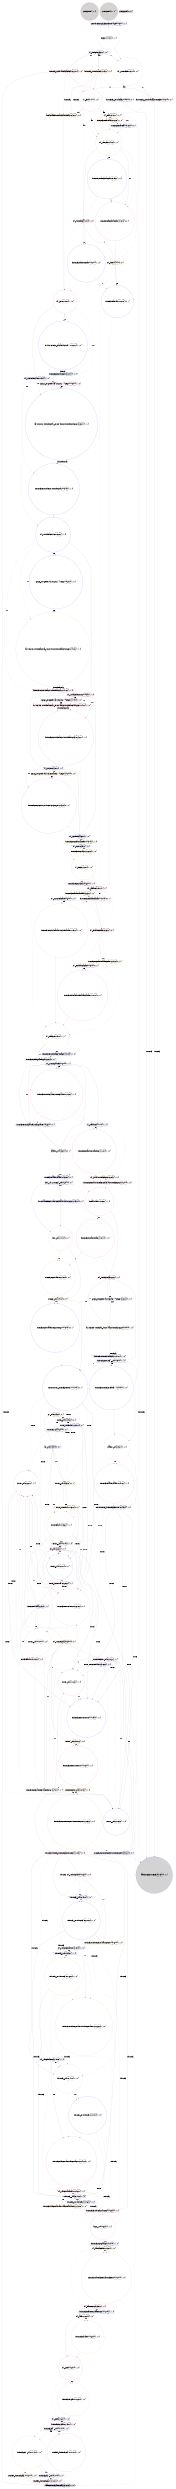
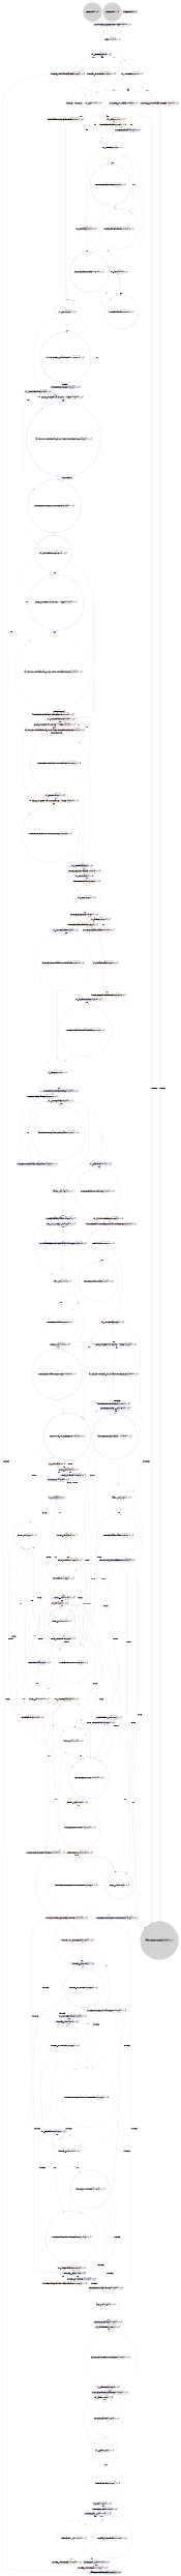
  digraph {
    node [color=blue fillcolor=white shape=circle style=filled]
    edge [style=dashed]
    n1 [color=darkorange label="windowConfig = new WindowConfig()@@@136@@@['1', '1', '0']"]
    n2 [color=darkorange label="windowConfig.setWindowLengthDurationMs(windowLengthDurationMs)@@@138@@@['1', '1', '0']"]
    n3 [color=darkorange label="windowConfig == null@@@141@@@['1', '1', '0']"]
    n4 [label="windowConfig == null@@@147@@@['1', '1', '0']" shape=folder]
    n5 [color=deeppink label="functionConfig.setWindowConfig(windowConfig)@@@152@@@['1', '1', '0']" shape=folder]
    n6 [label="null != slidingIntervalCount@@@140@@@['1', '1', '0']" shape=folder]
    n7 [color=deeppink label="windowConfig.setSlidingIntervalCount(slidingIntervalCount)@@@144@@@['1', '1', '0']"]
    n8 [label="windowConfig = new WindowConfig()@@@142@@@['1', '1', '0']"]
    n9 [color=darkorange label="windowConfig.setSlidingIntervalDurationMs(slidingIntervalDurationMs)@@@150@@@['1', '1', '0']" shape=cylinder]
    n10 [label="windowConfig = new WindowConfig()@@@148@@@['1', '1', '0']" shape=folder]
    n11 [color=deeppink label="autoAck != null@@@153@@@['1', '1', '0']"]
    n12 [color=deeppink label="null != fqfn@@@11@@@['1', '1', '0']"]
    n13 [color=darkorange label="parseFullyQualifiedFunctionName(fqfn,functionConfig)@@@12@@@['1', '1', '0']" shape=folder]
    n14 [color=deeppink label="null != functionName@@@21@@@['1', '1', '0']" shape=cylinder]
    n15 [color=darkorange label="null != namespace@@@14@@@['1', '1', '1']"]
    n16 [color=darkorange label="null != tenant@@@11@@@['1', '1', '1']" shape=folder]
    n17 [color=deeppink label="null != inputs@@@25@@@['1', '1', '0']"]
    n18 [label="functionConfig.setName(functionName)@@@22@@@['1', '1', '0']"]
    n19 [color=darkorange label="null != name@@@17@@@['0', '0', '1']" shape=cylinder]
    n20 [label="functionConfig.setNamespace(namespace)@@@19@@@['1', '1', '0']"]
    n21 [color=deeppink label="sourceConfig.setNamespace(namespace)@@@15@@@['0', '0', '1']"]
    n22 [label="sourceConfig.setTenant(tenant)@@@12@@@['0', '0', '1']" shape=cylinder]
    n23 [color=darkorange label="functionConfig.setTenant(tenant)@@@16@@@['1', '1', '0']" shape=folder]
    n24 [color=deeppink label="userCodeFile = functionConfig.getGo()@@@178@@@['1', '1', '0']" shape=folder]
    n25 [fillcolor=lightgray label="validateFunctionConfigs(functionConfig)@@@180@@@['1', '1', '0']" shape=cylinder]
    n26 [color=deeppink label="customRuntimeOptions != null@@@72@@@['1', '1', '1']" shape=folder]
    n27 [label="resources.setDisk(disk)@@@116@@@['1', '1', '0']" shape=cylinder]
    n28 [label="sourceConfig.setCustomRuntimeOptions(customRuntimeOptions)@@@73@@@['0', '0', '1']" shape=folder]
    n29 [color=deeppink label="resources != null@@@118@@@['1', '1', '0']"]
    n30 [fillcolor=lightgray label="validateSourceConfigs(sourceConfig)@@@75@@@['0', '0', '1']"]
    n31 [label="functionConfig.setResources(resources)@@@119@@@['1', '1', '0']"]
    n32 [color=darkorange label="timeoutMs != null@@@121@@@['1', '1', '0']" shape=cylinder]
    n33 [color=darkorange label="sourceConfig.setResources(resources)@@@67@@@['0', '0', '1']"]
    n34 [label="sourceConfig.setProcessingGuarantees(processingGuarantees)@@@33@@@['0', '0', '1']" shape=folder]
    n35 [color=darkorange label="parallelism != null@@@35@@@['0', '0', '1']" shape=folder]
    n36 [label="archive != null && sourceType != null@@@38@@@['0', '0', '1']" shape=folder]
    n37 [label="sourceConfig.setParallelism(parallelism)@@@36@@@['0', '0', '1']" shape=cylinder]
    n38 [label="null != retainOrdering@@@77@@@['1', '1', '0']" shape=folder]
    n39 [color=darkorange label="null != forwardSourceMessageProperty@@@80@@@['1', '1', '0']" shape=cylinder]
    n40 [color=deeppink label="functionConfig.setRetainOrdering(retainOrdering)@@@78@@@['1', '1', '0']"]
    n41 [color=deeppink label="isNotBlank(subsName)@@@83@@@['1', '1', '0']"]
    n42 [color=deeppink label="functionConfig.setForwardSourceMessageProperty(forwardSourceMessageProperty)@@@81@@@['1', '1', '0']" shape=cylinder]
    n43 [label="null != output@@@59@@@['1', '1', '0']" shape=cylinder]
    n44 [color=darkorange label="null != logTopic@@@62@@@['1', '1', '0']"]
    n45 [color=darkorange label="functionConfig.setOutput(output)@@@60@@@['1', '1', '0']" shape=cylinder]
    n46 [color=deeppink label="functionConfig.setLogTopic(logTopic)@@@63@@@['1', '1', '0']" shape=folder]
    n47 [color=deeppink label="null != className@@@20@@@['1', '1', '1']" shape=folder]
    n48 [color=darkorange label="null != jarFile@@@162@@@['1', '1', '0']" shape=folder]
    n49 [color=deeppink label="null != pyFile@@@165@@@['1', '1', '0']"]
    n50 [color=darkorange label="functionConfig.setJar(jarFile)@@@163@@@['1', '1', '0']"]
    n51 [label="null != goFile@@@168@@@['1', '1', '0']" shape=folder]
    n52 [color=darkorange label="functionConfig.setPy(pyFile)@@@166@@@['1', '1', '0']"]
    n53 [label="windowConfig == null@@@135@@@['1', '1', '0']" shape=folder]
    n54 [color=deeppink fillcolor=lightgray label="processArguments['1', '0', '0']"]
    n55 [label="super.edu.fdu.CPPDG.tinypdg.pe.ExpressionInfo@17f639e@@@3@@@['1', '1', '1']" shape=cylinder]
    n56 [color=darkorange label="mergeArgs()@@@4@@@['1', '1', '1']"]
    n57 [color=darkorange label="null != sourceConfigString@@@69@@@['0', '0', '1']" shape=cylinder]
    n58 [color=deeppink label="functionConfig.setTimeoutMs(timeoutMs)@@@122@@@['1', '1', '0']"]
    n59 [label="sourceConfig.setConfigs(parseConfigs(sourceConfigString))@@@70@@@['1', '1', '1']" shape=folder]
    n60 [color=darkorange label="customRuntimeOptions != null@@@124@@@['1', '1', '0']" shape=cylinder]
    n61 [color=deeppink label="WindowConfig windowConfig = functionConfig.getWindowConfig()@@@127@@@['1', '1', '0']" shape=cylinder]
    n62 [color=darkorange label="functionConfig.setCustomRuntimeOptions(customRuntimeOptions)@@@125@@@['1', '1', '0']"]
    n63 [color=deeppink label="null != deserializationClassName@@@26@@@['0', '0', '1']" shape=cylinder]
    n64 [color=deeppink label="sourceConfig.setSerdeClassName(deserializationClassName)@@@27@@@['0', '0', '1']"]
    n65 [color=darkorange label="null != schemaType@@@29@@@['1', '1', '1']"]
    n66 [label="null != processingGuarantees@@@32@@@['1', '1', '1']" shape=folder]
    n67 [label="functionConfig.setOutputSchemaType(schemaType)@@@72@@@['1', '1', '0']" shape=cylinder]
    n68 [label="sourceConfig.setSchemaType(schemaType)@@@30@@@['0', '0', '1']" shape=folder]
    n69 [label="functionConfig.getGo() != null@@@177@@@['1', '1', '0']" shape=cylinder]
    n70 [label="functionConfig.setUserConfig(new HashMap<>())@@@94@@@['1', '1', '0']"]
    n71 [color=darkorange label="parallelism != null@@@96@@@['1', '1', '0']"]
    n72 [label="Resources resources = functionConfig.getResources()@@@99@@@['1', '1', '0']" shape=cylinder]
    n73 [color=deeppink label="functionConfig.setParallelism(parallelism)@@@97@@@['1', '1', '0']"]
    n74 [label="null != fnConfigFile@@@5@@@['1', '1', '0']" shape=folder]
    n75 [color=darkorange label="null != sourceConfigFile@@@5@@@['0', '0', '1']"]
    n76 [color=deeppink label="functionConfig = CmdUtils.loadConfig(fnConfigFile,)@@@6@@@['1', '1', '0']" shape=cylinder]
    n77 [color=darkorange label="functionConfig = new FunctionConfig()@@@9@@@['1', '1', '0']" shape=cylinder]
    n78 [label="this.sourceConfig = new SourceConfig()@@@9@@@['0', '0', '1']" shape=cylinder]
    n79 [color=deeppink label="this.sourceConfig = CmdUtils.loadConfig(sourceConfigFile,)@@@6@@@['0', '0', '1']" shape=folder]
    n80 [label="windowConfig == null@@@129@@@['1', '1', '0']" shape=cylinder]
    n81 [color=deeppink label="null != windowLengthCount@@@128@@@['1', '1', '0']" shape=cylinder]
    n82 [color=darkorange label="windowConfig.setWindowLengthCount(windowLengthCount)@@@132@@@['1', '1', '0']" shape=folder]
    n83 [label="windowConfig = new WindowConfig()@@@130@@@['1', '1', '0']"]
    n84 [label="null != windowLengthDurationMs@@@134@@@['1', '1', '0']" shape=folder]
    n85 [color=deeppink label="functionConfig.setSubName(subsName)@@@84@@@['1', '1', '0']"]
    n86 [color=darkorange label="sourceConfig.setArchive(archive)@@@42@@@['0', '0', '1']"]
    n87 [color=deeppink label="null != userConfigString@@@86@@@['1', '1', '0']" shape=cylinder]
    n88 [color=darkorange label="sourceType != null@@@44@@@['0', '0', '1']" shape=cylinder]
    n89 [color=darkorange label="Map<String,Object> userConfigMap = new Gson().fromJson(userConfigString,type)@@@90@@@['1', '1', '0']" shape=folder]
    n90 [label="functionConfig.setUserConfig(userConfigMap)@@@91@@@['1', '1', '0']" shape=folder]
    n91 [label="functionConfig.getUserConfig() == null@@@93@@@['1', '1', '0']" shape=folder]
    n92 [label="Type type = new TypeToken<Map<String,String>>(){}.getType()@@@87@@@['1', '1', '0']" shape=cylinder]
    n93 [color=deeppink label="null != slidingIntervalDurationMs@@@146@@@['1', '1', '0']" shape=cylinder]
    n94 [label="resources = new Resources()@@@50@@@['0', '0', '1']" shape=cylinder]
    n95 [color=deeppink label="resources != null@@@66@@@['1', '1', '1']"]
    n96 [label="resources.setCpu(cpu)@@@52@@@['0', '0', '1']" shape=folder]
    n97 [color=darkorange label="resources == null@@@55@@@['0', '0', '1']" shape=folder]
    n98 [label="resources == null@@@61@@@['0', '0', '1']"]
    n99 [color=deeppink label="resources.setRam(ram)@@@110@@@['1', '1', '0']" shape=cylinder]
    n100 [label="resources == null@@@113@@@['1', '1', '0']"]
    n101 [color=darkorange label="resources = new Resources()@@@56@@@['0', '0', '1']" shape=folder]
    n102 [label="ram != null@@@54@@@['0', '0', '1']" shape=cylinder]
    n103 [color=darkorange label="resources.setRam(ram)@@@58@@@['1', '1', '1']"]
    n104 [label="resources.setDisk(disk)@@@64@@@['1', '1', '1']" shape=folder]
    n105 [color=deeppink label="resources = new Resources()@@@62@@@['1', '1', '1']" shape=cylinder]
    n106 [color=darkorange label="archive != null@@@41@@@['0', '0', '1']"]
    n107 [label="throw new ParameterException(\"Cannot specify both archive and source-type\")@@@39@@@['0', '0', '1']" shape=cylinder]
    n108 [label="sourceConfig.setArchive(validateSourceType(sourceType))@@@45@@@['0', '0', '1']"]
    n109 [label="Resources resources = sourceConfig.getResources()@@@47@@@['0', '0', '1']"]
    n110 [color=darkorange label="cpu != null@@@48@@@['0', '0', '1']" shape=folder]
    n111 [color=deeppink label="resources == null@@@49@@@['0', '0', '1']" shape=cylinder]
    n112 [color=darkorange label="resources == null@@@107@@@['1', '1', '0']"]
    n113 [label="resources == null@@@101@@@['1', '1', '0']" shape=folder]
    n114 [color=deeppink label="disk != null@@@60@@@['1', '1', '1']" shape=folder]
    n115 [label="List<String> inputTopics = Arrays.asList(inputs.split(\",\"))@@@26@@@['1', '1', '0']"]
    n116 [label="functionConfig.setInputs(inputTopics)@@@27@@@['1', '1', '0']" shape=cylinder]
    n117 [label="null != customSerdeInputString@@@29@@@['1', '1', '0']" shape=cylinder]
    n118 [label="Type type = new TypeToken<Map<String,String>>(){}.getType()@@@37@@@['1', '1', '0']"]
    n119 [color=darkorange label="Map<String,String> customschemaInputMap = new Gson().fromJson(customSchemaInputString,type)@@@40@@@['1', '1', '0']"]
    n120 [color=deeppink label="functionConfig.setCustomSchemaInputs(customschemaInputMap)@@@41@@@['1', '1', '0']" shape=folder]
    n121 [color=deeppink label="Map<String,String> customSchemaOutputMap = new Gson().fromJson(customSchemaOutputString,type)@@@47@@@['1', '1', '0']" shape=cylinder]
    n122 [color=deeppink label="functionConfig.setCustomSchemaOutputs(customSchemaOutputMap)@@@48@@@['1', '1', '0']"]
    n123 [label="null != topicsPattern@@@56@@@['1', '1', '0']" shape=cylinder]
    n124 [label="null != inputSpecs@@@50@@@['0', '1', '0']" shape=folder]
    n125 [color=deeppink label="userCodeFile = functionConfig.getJar()@@@172@@@['1', '1', '0']"]
    n126 [color=darkorange label="functionConfig.setOutputSerdeClassName(outputSerdeClassName)@@@69@@@['1', '1', '0']"]
    n127 [color=deeppink label="Type type = new TypeToken<Map<String,String>>(){}.getType()@@@30@@@['1', '1', '0']" shape=folder]
    n128 [label="null != customSchemaInputString@@@36@@@['1', '1', '0']"]
    n129 [label="functionConfig.setCustomSerdeInputs(customSerdeInputMap)@@@34@@@['1', '1', '0']"]
    n130 [label="Map<String,String> customSerdeInputMap = new Gson().fromJson(customSerdeInputString,type)@@@33@@@['1', '1', '0']"]
    n131 [color=deeppink label="null != customSchemaOutputString@@@43@@@['1', '1', '0']" shape=cylinder]
    n132 [color=darkorange label="functionConfig.setTopicsPattern(topicsPattern)@@@57@@@['1', '1', '0']" shape=folder]
    n133 [color=deeppink label="functionConfig.setInputSpecs(new Gson().fromJson(inputSpecs,type))@@@54@@@['0', '1', '0']"]
    n134 [color=darkorange label="Type type = new TypeToken<Map<String,ConsumerConfig>>(){}.getType()@@@51@@@['0', '1', '0']" shape=cylinder]
    n135 [color=deeppink label="this.sourceConfig.setClassName(className)@@@21@@@['0', '0', '1']" shape=cylinder]
    n136 [color=deeppink label="null != destinationTopicName@@@23@@@['0', '0', '1']" shape=folder]
    n137 [color=darkorange label="sourceConfig.setTopicName(destinationTopicName)@@@24@@@['0', '0', '1']" shape=folder]
    n138 [color=darkorange label="userCodeFile = functionConfig.getPy()@@@175@@@['1', '1', '0']" shape=folder]
    n139 [label="sourceConfig.setName(name)@@@18@@@['0', '0', '1']"]
    n140 [color=deeppink label="functionConfig.setProcessingGuarantees(processingGuarantees)@@@75@@@['1', '1', '0']"]
    n141 [color=darkorange label="functionConfig.setClassName(className)@@@66@@@['1', '1', '0']" shape=cylinder]
    n142 [label="null != outputSerdeClassName@@@68@@@['1', '1', '0']" shape=folder]
    n143 [label="functionConfig.setDeadLetterTopic(deadLetterTopic)@@@160@@@['1', '1', '0']" shape=folder]
    n144 [color=deeppink label="Type type = new TypeToken<Map<String,String>>(){}.getType()@@@44@@@['1', '1', '0']" shape=cylinder]
    n145 [color=darkorange fillcolor=lightgray label="processArguments['0', '1', '0']"]
    n146 [label="functionConfig.getJar() != null@@@171@@@['1', '1', '0']" shape=folder]
    n147 [color=darkorange label="functionConfig.getPy() != null@@@174@@@['1', '1', '0']"]
    n148 [color=deeppink label="null != deadLetterTopic@@@159@@@['1', '1', '0']" shape=folder]
    n149 [color=deeppink fillcolor=lightgray label="processArguments['0', '0', '1']" shape=folder]
    n150 [color=deeppink label="functionConfig.setGo(goFile)@@@169@@@['1', '1', '0']" shape=folder]
    n151 [color=darkorange label="functionConfig.setMaxMessageRetries(maxMessageRetries)@@@157@@@['1', '1', '0']"]
    n152 [color=darkorange label="null != maxMessageRetries@@@156@@@['1', '1', '0']" shape=folder]
    n153 [label="functionConfig.setAutoAck(autoAck)@@@154@@@['1', '1', '0']" shape=folder]
    n1 -> n2 [style=dotted]
    n1 -> n3 [label=windowConfig style=dotted]
    n1 -> n4 [label=windowConfig]
    n1 -> n5 [label=windowConfig style=dotted]
    n2 -> n6
    n3 -> n7 [style=dotted]
    n3 -> n8 [style=dotted]
    n3 -> n8 [label=true]
    n4 -> n9
    n4 -> n10 [label=true]
    n4 -> n10 [style=dotted]
    n5 -> n11 [style=dotted]
    n6 -> n3 [label=true style=dotted]
    n6 -> n3 [style=dotted]
    n6 -> n7 [label=true]
    n6 -> n93 [style=dotted]
    n7 -> n93
-   n8 -> n4 [label=resources style=dotted]
+   n8 -> n4 [label=windowConfig style=dotted]
    n8 -> n5 [label=windowConfig style=dotted]
    n8 -> n7
    n9 -> n5 [style=dotted]
    n10 -> n5 [label=windowConfig]
    n10 -> n9
    n11 -> n152
    n11 -> n153 [style=dotted]
    n11 -> n153 [label=true]
    n12 -> n13 [label=true]
    n12 -> n13 [style=dotted]
    n12 -> n14 [label=false style=dotted]
    n12 -> n15 [label=false style=dotted]
    n12 -> n16 [label=false]
    n12 -> n16
    n13 -> n17
    n14 -> n17 [style=dotted]
    n14 -> n18
    n14 -> n18 [label=true style=dotted]
    n14 -> n19 [label=0]
    n15 -> n14
    n15 -> n19 [style=dotted]
    n15 -> n20 [label=true style=dotted]
    n15 -> n20
    n15 -> n21 [style=dotted]
    n15 -> n21 [label=true]
    n16 -> n15
    n16 -> n22 [label=true style=dotted]
    n16 -> n22 [style=dotted]
    n16 -> n23
    n16 -> n23 [label=true]
    n17 -> n115 [label=true]
    n17 -> n115
    n17 -> n116 [label=true style=dotted]
    n17 -> n117
    n18 -> n17 [style=dotted]
    n18 -> n139 [label=0 style=dotted]
    n19 -> n47 [style=dotted]
    n19 -> n139 [label=true]
    n19 -> n139
    n20 -> n14 [style=dotted]
    n20 -> n21 [label=0]
    n21 -> n19
    n22 -> n15
    n23 -> n15 [style=dotted]
    n23 -> n22 [label=0]
    n24 -> n25 [style=dotted]
    n26 -> n27
    n26 -> n28
    n26 -> n28 [label=true]
    n26 -> n29 [label=resources]
    n26 -> n30 [style=dotted]
    n26 -> n31 [label=resources]
    n27 -> n29 [style=dotted]
    n28 -> n30
    n29 -> n31 [label=true style=dotted]
    n29 -> n31
    n29 -> n32 [style=dotted]
    n31 -> n32
    n31 -> n33 [label=0 style=dotted]
    n32 -> n57 [label=0]
    n32 -> n58 [label=true style=dotted]
    n32 -> n58
    n33 -> n57 [style=dotted]
    n34 -> n35
    n35 -> n36 [style=dotted]
    n35 -> n37 [label=true style=dotted]
    n35 -> n37
    n36 -> n106
    n36 -> n107 [label=true]
    n36 -> n107 [style=dotted]
    n37 -> n36 [style=dotted]
    n38 -> n39 [style=dotted]
    n38 -> n40
    n38 -> n40 [label=true]
    n39 -> n41
    n39 -> n42 [style=dotted]
    n39 -> n42 [label=true style=dotted]
    n40 -> n37 [label=0 style=dotted]
    n40 -> n39 [style=dotted]
    n41 -> n85
    n41 -> n85 [label=true]
    n41 -> n87
    n42 -> n41
    n43 -> n44
    n43 -> n45 [label=true]
    n43 -> n45 [style=dotted]
    n44 -> n46 [style=dotted]
    n44 -> n46 [label=true]
    n44 -> n47
    n45 -> n44 [style=dotted]
    n46 -> n47
    n47 -> n135 [label=true style=dotted]
    n47 -> n135 [style=dotted]
    n47 -> n136 [style=dotted]
    n47 -> n141 [style=dotted]
    n47 -> n141 [label=true style=dotted]
    n47 -> n142 [style=dotted]
    n48 -> n49
    n48 -> n50 [label=true style=dotted]
    n48 -> n50 [style=dotted]
    n49 -> n51 [style=dotted]
    n49 -> n52 [label=true style=dotted]
    n49 -> n52 [style=dotted]
    n50 -> n49
    n51 -> n146 [style=dotted]
    n51 -> n150 [label=true]
    n51 -> n150 [style=dotted]
    n52 -> n51 [style=dotted]
    n53 -> n1 [label=true]
    n53 -> n1 [style=dotted]
    n53 -> n2
    n54 -> n55
    n55 -> n56
    n56 -> n74
    n56 -> n75
    n57 -> n26
    n57 -> n59
    n57 -> n59 [label=true]
    n58 -> n59 [label=0 style=dotted]
    n58 -> n60 [style=dotted]
    n59 -> n26 [style=dotted]
    n59 -> n27 [label=true style=dotted]
    n59 -> n29
    n59 -> n100
    n59 -> n100 [label=true style=dotted]
    n60 -> n61
    n60 -> n62 [label=true style=dotted]
    n60 -> n62 [style=dotted]
    n61 -> n3 [label=windowConfig]
    n61 -> n4 [label=windowConfig]
    n61 -> n5 [label=windowConfig]
    n61 -> n53 [label=windowConfig style=dotted]
    n61 -> n80 [label=windowConfig]
    n61 -> n81
    n62 -> n28 [label=0 style=dotted]
    n62 -> n61
    n63 -> n64
    n63 -> n64 [label=true style=dotted]
    n63 -> n65 [style=dotted]
    n64 -> n65
    n65 -> n66 [style=dotted]
    n65 -> n67 [label=true]
    n65 -> n67 [style=dotted]
    n65 -> n68 [label=true]
    n65 -> n68
    n66 -> n34 [label=true]
    n66 -> n34
    n66 -> n35
    n66 -> n38
    n66 -> n140 [style=dotted]
    n66 -> n140 [label=true]
    n67 -> n66
    n67 -> n68 [label=0 style=dotted]
    n68 -> n66 [style=dotted]
    n69 -> n24 [label=true style=dotted]
    n69 -> n24
    n69 -> n25
    n70 -> n71
    n71 -> n72
    n71 -> n73
    n71 -> n73 [label=true style=dotted]
    n72 -> n29 [label=resources]
    n72 -> n31 [label=resources]
    n72 -> n100 [label=resources]
    n72 -> n103 [style=dotted]
    n72 -> n112 [label=resources style=dotted]
    n72 -> n113 [label=resources style=dotted]
    n73 -> n72
    n74 -> n75 [label=0]
    n74 -> n76
    n74 -> n76 [label=true style=dotted]
    n74 -> n77 [style=dotted]
    n74 -> n77 [label=false]
    n75 -> n78 [label=false style=dotted]
    n75 -> n78 [style=dotted]
    n75 -> n79 [label=true]
    n75 -> n79 [style=dotted]
    n76 -> n12 [style=dotted]
    n76 -> n13 [label=functionConfig style=dotted]
    n76 -> n25 [label=functionConfig]
    n76 -> n79 [label=0]
    n77 -> n12
    n77 -> n13 [label=functionConfig]
    n77 -> n25 [label=functionConfig style=dotted]
    n77 -> n78 [label=0 style=dotted]
    n78 -> n16 [style=dotted]
    n78 -> n30 [label=sourceConfig]
    n79 -> n16 [style=dotted]
    n79 -> n30 [label=sourceConfig]
    n80 -> n82 [style=dotted]
    n80 -> n83
    n80 -> n83 [label=true]
    n81 -> n80 [label=true style=dotted]
    n81 -> n80 [style=dotted]
    n81 -> n82 [label=true]
    n81 -> n84 [style=dotted]
    n82 -> n84 [style=dotted]
    n83 -> n3 [label=windowConfig style=dotted]
    n83 -> n4 [label=windowConfig]
    n83 -> n5 [label=windowConfig style=dotted]
    n83 -> n53 [label=windowConfig style=dotted]
    n83 -> n82
    n84 -> n2 [label=true style=dotted]
    n84 -> n6 [style=dotted]
    n84 -> n53 [label=true style=dotted]
    n84 -> n53 [style=dotted]
    n85 -> n86 [label=0]
    n85 -> n87 [style=dotted]
    n86 -> n88 [style=dotted]
    n87 -> n89 [label=true]
    n87 -> n90 [label=true style=dotted]
    n87 -> n91
    n87 -> n92 [label=true]
    n87 -> n92
    n88 -> n108 [style=dotted]
    n88 -> n108 [label=true style=dotted]
    n88 -> n109
    n89 -> n90 [label=userConfigMap style=dotted]
    n89 -> n90 [style=dotted]
    n90 -> n91 [style=dotted]
    n91 -> n70 [style=dotted]
    n91 -> n70 [label=true style=dotted]
    n91 -> n71
    n91 -> n109 [label=0 style=dotted]
    n92 -> n89 [label=type style=dotted]
    n92 -> n89
    n93 -> n4 [label=true]
    n93 -> n4
    n93 -> n5
    n93 -> n9 [label=true]
    n94 -> n33 [label=resources]
    n94 -> n95 [label=resources style=dotted]
    n94 -> n96
    n94 -> n97 [label=resources style=dotted]
    n94 -> n98 [label=resources]
    n95 -> n29 [label=resources style=dotted]
    n95 -> n31 [label=resources]
    n95 -> n33 [label=true]
    n95 -> n33
    n95 -> n57
    n95 -> n99 [style=dotted]
    n95 -> n100 [label=resources style=dotted]
    n95 -> n101 [label=resources style=dotted]
    n96 -> n102 [style=dotted]
    n97 -> n101
    n97 -> n101 [label=true]
    n97 -> n103 [style=dotted]
    n98 -> n104 [style=dotted]
    n98 -> n105 [label=true style=dotted]
    n98 -> n105
    n99 -> n59 [style=dotted]
    n100 -> n26 [style=dotted]
    n100 -> n26 [label=true style=dotted]
    n100 -> n27 [style=dotted]
    n101 -> n33 [label=resources]
    n101 -> n98 [label=resources]
    n101 -> n103 [style=dotted]
    n102 -> n97
    n102 -> n97 [label=true]
    n102 -> n103 [label=true]
    n102 -> n114 [style=dotted]
    n103 -> n104
    n103 -> n105 [label=true]
    n103 -> n113 [label=true]
    n103 -> n113
    n103 -> n114
    n104 -> n59 [style=dotted]
    n104 -> n95 [style=dotted]
    n104 -> n99 [label=true]
    n104 -> n112 [label=true]
    n104 -> n112 [style=dotted]
    n105 -> n33 [label=resources style=dotted]
    n105 -> n95 [label=resources style=dotted]
    n105 -> n104
    n106 -> n86 [label=true style=dotted]
    n106 -> n86 [style=dotted]
    n106 -> n88
    n107 -> n106
    n108 -> n109 [style=dotted]
    n109 -> n33 [label=resources]
    n109 -> n95 [label=resources style=dotted]
    n109 -> n97 [label=resources style=dotted]
    n109 -> n98 [label=resources style=dotted]
    n109 -> n110 [style=dotted]
    n109 -> n111 [label=resources style=dotted]
    n110 -> n96 [label=true]
    n110 -> n102
    n110 -> n111 [label=true]
    n110 -> n111
    n111 -> n94
    n111 -> n94 [label=true]
    n111 -> n96 [style=dotted]
    n112 -> n95 [label=true style=dotted]
    n112 -> n95 [style=dotted]
    n112 -> n99 [style=dotted]
    n113 -> n105 [style=dotted]
    n113 -> n114 [label=true style=dotted]
    n113 -> n114 [style=dotted]
    n114 -> n29 [label=resources]
    n114 -> n31 [label=resources]
    n114 -> n95
    n114 -> n98 [style=dotted]
    n114 -> n98 [label=true]
    n114 -> n100 [label=resources]
    n114 -> n104 [label=true style=dotted]
    n114 -> n105
    n114 -> n112 [label=resources]
    n115 -> n116 [label=inputTopics style=dotted]
    n115 -> n116
    n116 -> n117 [style=dotted]
    n117 -> n127
    n117 -> n127 [label=true]
    n117 -> n128 [style=dotted]
    n117 -> n129 [label=true style=dotted]
    n117 -> n130 [label=true]
    n118 -> n119 [label=type]
    n118 -> n119
    n119 -> n120 [label=customschemaInputMap style=dotted]
    n119 -> n120 [style=dotted]
    n120 -> n131
    n121 -> n122
    n121 -> n122 [label=customSchemaOutputMap]
    n122 -> n123 [style=dotted]
    n122 -> n124 [style=dotted]
    n123 -> n43
    n123 -> n132 [label=true]
    n123 -> n132
    n124 -> n123
    n124 -> n133 [label=true]
    n124 -> n134 [label=true style=dotted]
    n124 -> n134
    n125 -> n25 [style=dotted]
    n126 -> n65
    n127 -> n130 [label=type]
    n127 -> n130
    n128 -> n118 [label=true style=dotted]
    n128 -> n118
    n128 -> n119 [label=true style=dotted]
    n128 -> n120 [label=true style=dotted]
    n128 -> n131
    n129 -> n128
    n130 -> n129 [label=customSerdeInputMap]
    n130 -> n129
    n131 -> n121 [label=true]
    n131 -> n122 [label=true]
    n131 -> n123
    n131 -> n124
    n131 -> n144 [label=true style=dotted]
    n131 -> n144
    n132 -> n43 [style=dotted]
    n133 -> n123 [style=dotted]
    n134 -> n133 [style=dotted]
    n134 -> n133 [label=type]
    n135 -> n136
    n136 -> n63 [style=dotted]
    n136 -> n137 [style=dotted]
    n136 -> n137 [label=true]
    n137 -> n63
    n138 -> n25
    n139 -> n47 [style=dotted]
    n140 -> n34 [label=0 style=dotted]
    n140 -> n38 [style=dotted]
    n141 -> n135 [label=0 style=dotted]
    n141 -> n142
    n142 -> n65 [style=dotted]
    n142 -> n126 [style=dotted]
    n142 -> n126 [label=true]
    n142 -> n136 [label=0 style=dotted]
    n143 -> n48 [style=dotted]
    n144 -> n121 [label=type]
    n144 -> n121
    n145 -> n55 [style=dotted]
    n146 -> n125 [style=dotted]
    n146 -> n125 [label=true style=dotted]
    n146 -> n147 [style=dotted]
    n146 -> n147 [label=false style=dotted]
    n147 -> n69 [style=dotted]
    n147 -> n69 [label=false]
    n147 -> n138 [label=true style=dotted]
    n147 -> n138 [style=dotted]
    n148 -> n48
    n148 -> n143
    n148 -> n143 [label=true style=dotted]
    n149 -> n55 [style=dotted]
    n150 -> n146
    n151 -> n148 [style=dotted]
    n152 -> n148 [style=dotted]
    n152 -> n151 [label=true style=dotted]
    n152 -> n151
    n153 -> n152 [style=dotted]
  }
